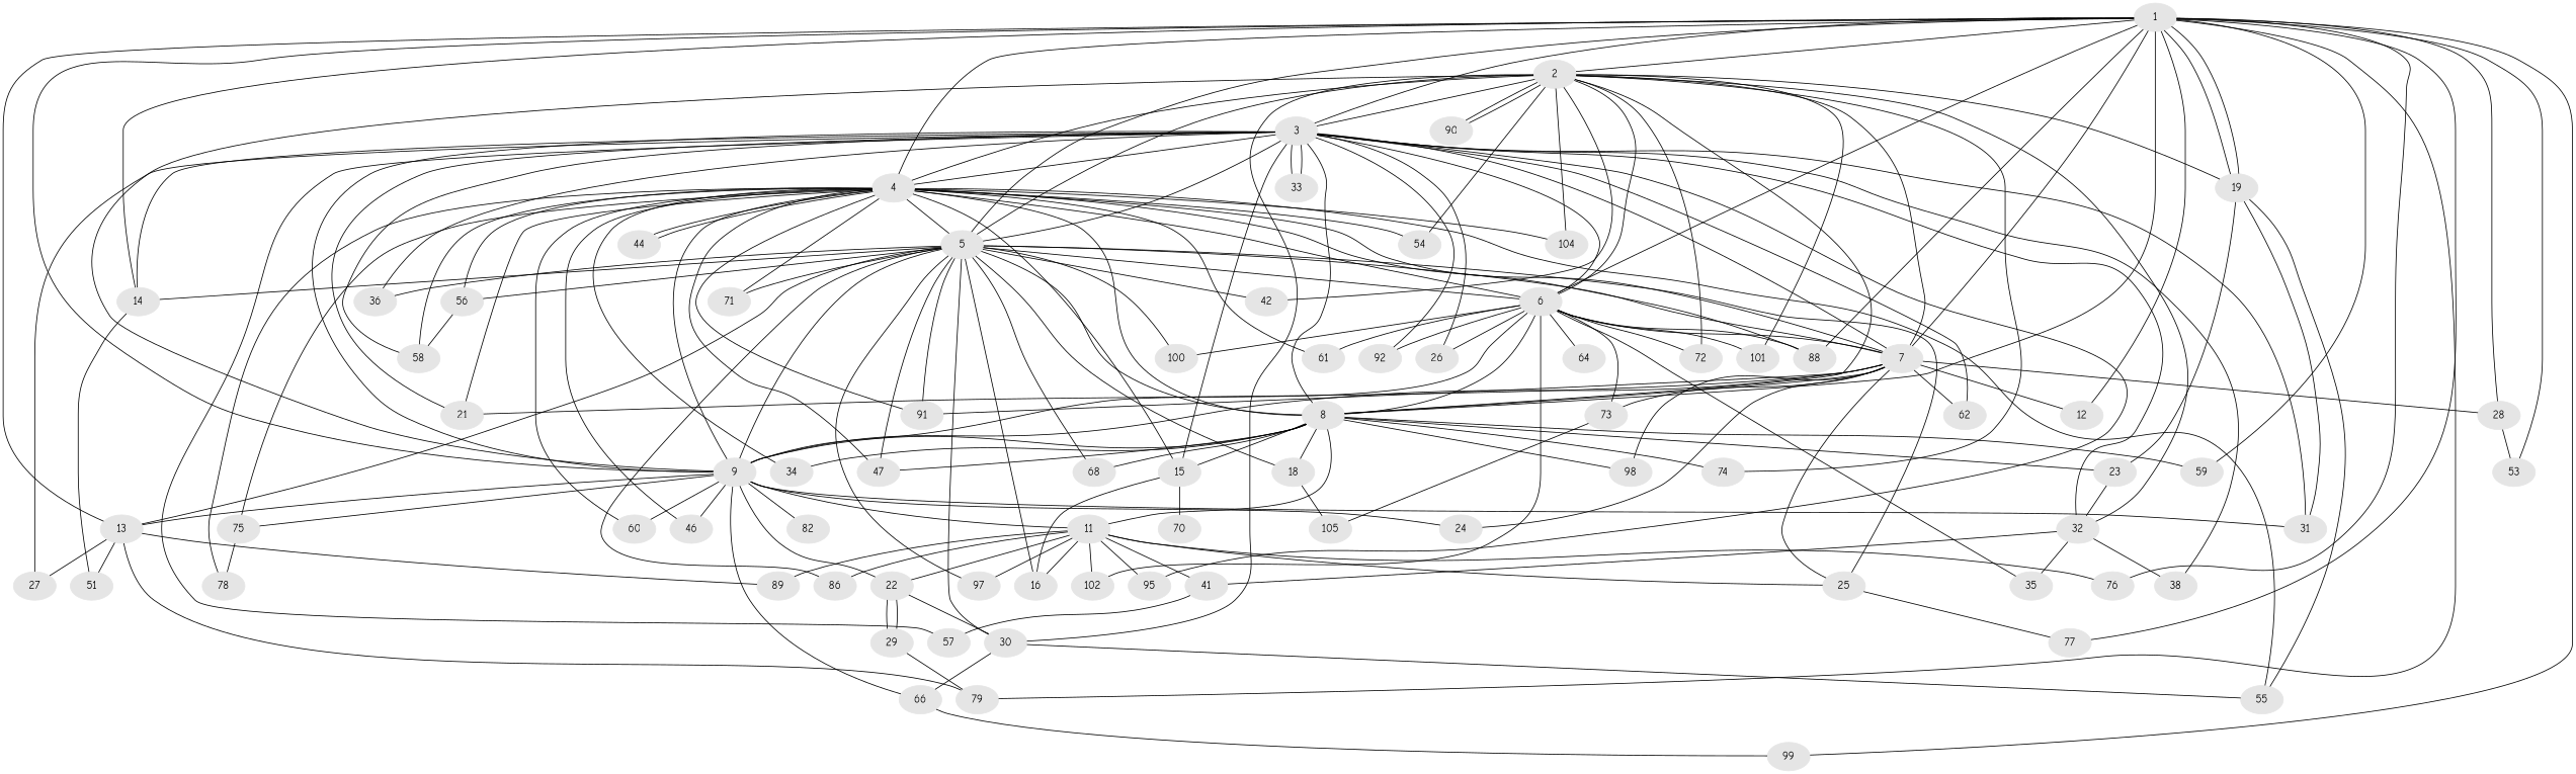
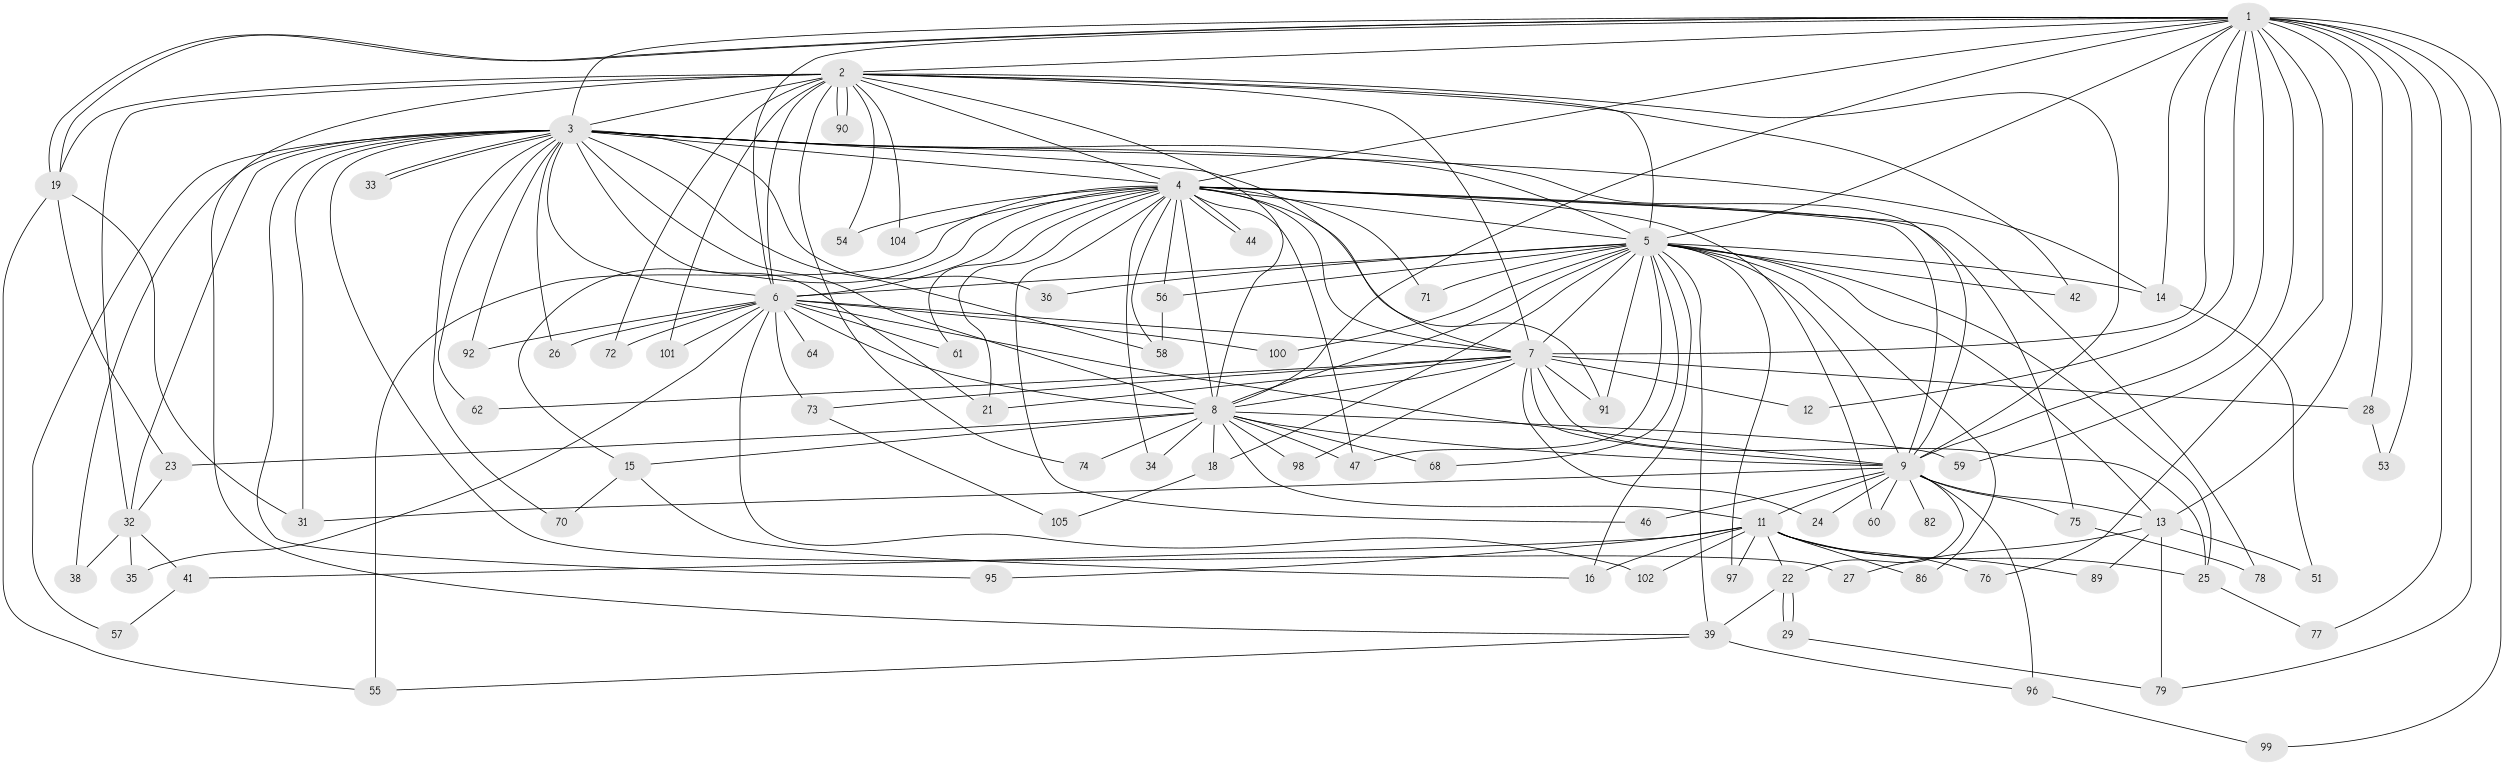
  graph {
    fontname="Comic Neue"
    node [color=gray90 fontname="Comic Neue" style=filled]
    edge [fontname="Comic Neue"]
    1 [super="+49"]
    2 [super="+93"]
    3 [super="+30"]
    4 [super="+81"]
    5 [super="+43"]
    6 [super="+69"]
    7 [super="+45"]
    8 [super="+63"]
    9 [super="+10"]
    12
    13 [super="+83"]
    14 [super="+20"]
    19 [super="+48"]
    28
    53
    59
    76
    77
    79 [super="+87"]
-   88 [super="+94"]
    99
    32 [super="+37"]
-   39 [super="+52" label=30]
+   39 [super="+52"]
    42
    54
    72
    74
    90
    101
    104
    21
    26
    27
    31 [super="+65"]
    33
    36
    38
    57
    58 [super="+96"]
    62
    70
    92
    95
    15
    34
    44
    46 [super="+67"]
    55 [super="+103"]
    56
    60
    61
    71
    75
    78
    91
    47
    16
    18
    25 [super="+84"]
    68
    86
    97
    100
    73 [super="+80"]
    64
    35
    102
    24
    98
    11 [super="+17"]
    23
    22 [super="+40"]
-   66
+   66 [label=96]
    82
    89
    51
    41
    105
    29
    1 -- 2
    1 -- 3
    1 -- 4
    1 -- 5
    1 -- 6
    1 -- 7
    1 -- 8
    1 -- 9 [weight=2]
    1 -- 12
    1 -- 13
    1 -- 14
    1 -- 19
    1 -- 19
    1 -- 28 [weight=2]
    1 -- 53
    1 -- 59
    1 -- 76
    1 -- 77
    1 -- 79
-   1 -- 88
    1 -- 99
    2 -- 3 [weight=2]
    2 -- 4
    2 -- 5
    2 -- 6
    2 -- 7
    2 -- 8
    2 -- 9 [weight=2]
    2 -- 19
    2 -- 32
    2 -- 39
    2 -- 42
    2 -- 54
    2 -- 72
    2 -- 74
    2 -- 90
    2 -- 90
    2 -- 101
    2 -- 104
    3 -- 4 [weight=3]
    3 -- 5
    3 -- 6
    3 -- 7
    3 -- 8
    3 -- 9 [weight=2]
    3 -- 14
    3 -- 32
    3 -- 21
    3 -- 26
    3 -- 27
    3 -- 31
    3 -- 33
    3 -- 33
    3 -- 36 [weight=2]
    3 -- 38
    3 -- 57
    3 -- 58
    3 -- 62
-   3 -- 15
+   3 -- 70
    3 -- 92
    3 -- 95
    4 -- 5
    4 -- 6
    4 -- 7
    4 -- 8
    4 -- 9 [weight=2]
-   4 -- 88
    4 -- 54
    4 -- 104
    4 -- 21
    4 -- 58
    4 -- 15
    4 -- 34
    4 -- 44
    4 -- 44
    4 -- 46
    4 -- 55
    4 -- 56
    4 -- 60
    4 -- 61
    4 -- 71
    4 -- 75
    4 -- 78
    4 -- 91
    4 -- 47
    5 -- 6
    5 -- 7
    5 -- 8 [weight=2]
    5 -- 9 [weight=2]
    5 -- 13
    5 -- 14
    5 -- 39
    5 -- 42
    5 -- 36
    5 -- 56
    5 -- 71
    5 -- 91
    5 -- 47
    5 -- 16
    5 -- 18
    5 -- 25
    5 -- 68
    5 -- 86
    5 -- 97
    5 -- 100
    6 -- 7
    6 -- 8 [weight=2]
    6 -- 9 [weight=2]
-   6 -- 88
    6 -- 72
    6 -- 101
    6 -- 26
    6 -- 92
    6 -- 61
    6 -- 100
    6 -- 73
    6 -- 64
    6 -- 35
    6 -- 102
    7 -- 8
    7 -- 9 [weight=2]
    7 -- 12
    7 -- 28
    7 -- 21
    7 -- 62
    7 -- 91
    7 -- 25
    7 -- 73
    7 -- 24
    7 -- 98
    8 -- 9 [weight=2]
    8 -- 59
    8 -- 74
    8 -- 15
    8 -- 34
    8 -- 47
    8 -- 18
    8 -- 68
    8 -- 98
    8 -- 11
    8 -- 23
    9 -- 13
    9 -- 31
    9 -- 46
    9 -- 60
    9 -- 75
    9 -- 24
    9 -- 11
    9 -- 22
    9 -- 66
    9 -- 82 [weight=2]
    13 -- 79
    13 -- 27
    13 -- 89
    13 -- 51
    14 -- 51
    19 -- 31
    19 -- 55
    19 -- 23
    28 -- 53
    32 -- 38
    32 -- 35
    32 -- 41
    39 -- 55
    39 -- 66
    15 -- 70
    15 -- 16
    56 -- 58
    75 -- 78
    18 -- 105
    25 -- 77
    73 -- 105
    11 -- 76
    11 -- 95
    11 -- 16
    11 -- 25
    11 -- 86
    11 -- 97
    11 -- 102
    11 -- 22
    11 -- 89
    11 -- 41
    23 -- 32
    22 -- 39 [weight=2]
    22 -- 29
    22 -- 29
    66 -- 99
    41 -- 57
    29 -- 79
  }
